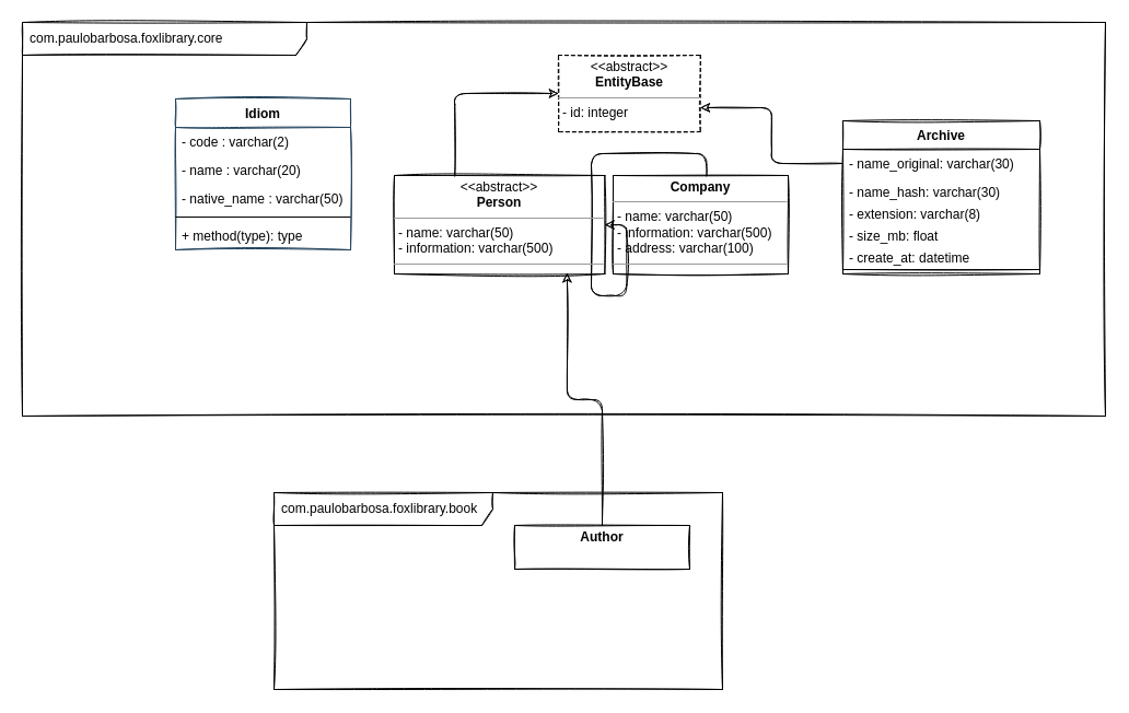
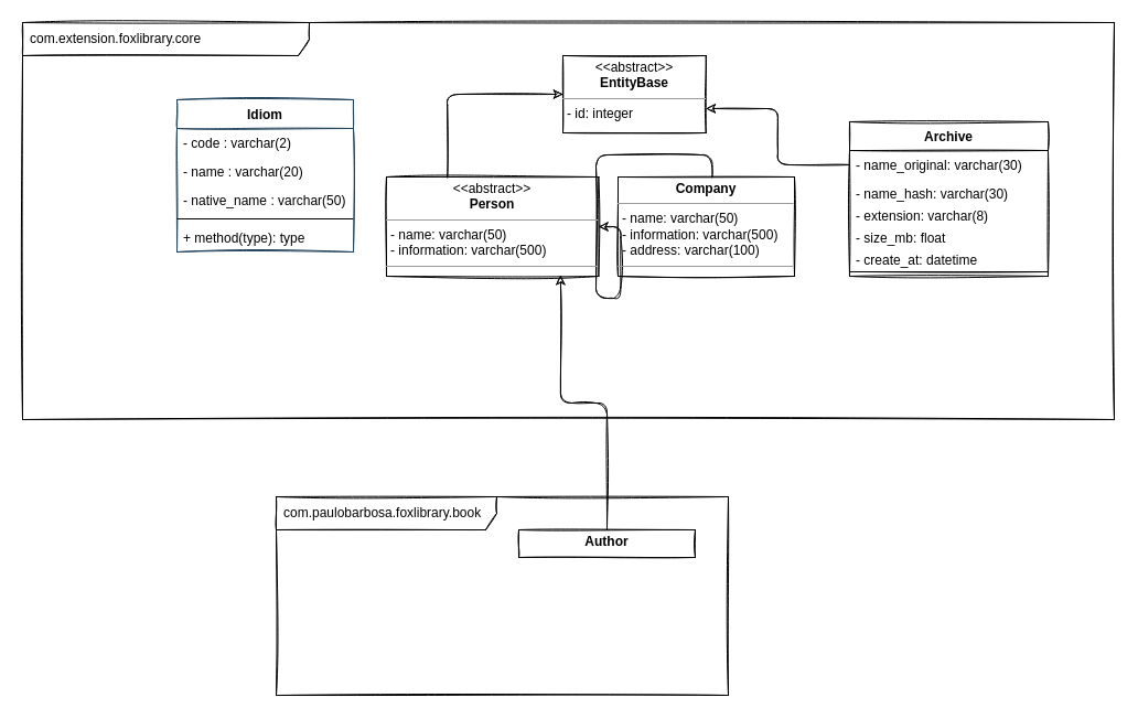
  <mxCell id="0" />
  <mxCell id="1" parent="0" />
- <mxCell id="2" value="com.paulobarbosa.foxlibrary.core" style="shape=umlFrame;whiteSpace=wrap;html=1;width=260;height=30;boundedLbl=1;verticalAlign=middle;align=left;spacingLeft=5;swimlaneFillColor=none;shadow=0;sketch=1;points=[];fillColor=none;" parent="1" vertex="1"><mxGeometry x="20" y="20" width="990" height="360" as="geometry" /></mxCell>
+ <mxCell id="2" value="com.extension.foxlibrary.core" style="shape=umlFrame;whiteSpace=wrap;html=1;width=260;height=30;boundedLbl=1;verticalAlign=middle;align=left;spacingLeft=5;swimlaneFillColor=none;shadow=0;sketch=1;points=[];fillColor=none;" parent="1" vertex="1"><mxGeometry x="20" y="20" width="990" height="360" as="geometry" /></mxCell>
  <mxCell id="3" value="com.paulobarbosa.foxlibrary.book" style="shape=umlFrame;whiteSpace=wrap;html=1;width=200;height=30;boundedLbl=1;verticalAlign=middle;align=left;spacingLeft=5;fontFamily=Helvetica;fontSize=12;shadow=0;sketch=1;fillColor=none;" parent="1" vertex="1"><mxGeometry x="250" y="450" width="410" height="180" as="geometry" /></mxCell>
  <mxCell id="4" style="edgeStyle=elbowEdgeStyle;rounded=1;orthogonalLoop=1;jettySize=auto;elbow=vertical;html=1;shadow=0;fontFamily=Helvetica;fontSize=12;entryX=0.821;entryY=0.991;entryDx=0;entryDy=0;entryPerimeter=0;sketch=1;fillColor=none;" parent="1" source="5" target="9" edge="1"><mxGeometry relative="1" as="geometry"><mxPoint x="570" y="280" as="targetPoint" /></mxGeometry></mxCell>
- <mxCell id="5" value="&lt;p style=&quot;margin:0px;margin-top:4px;text-align:center;&quot;&gt;&lt;b&gt;Author&lt;/b&gt;&lt;/p&gt;&lt;p style=&quot;margin:0px;margin-left:4px;&quot;&gt;&lt;br&gt;&lt;/p&gt;&lt;p style=&quot;margin:0px;margin-left:4px;&quot;&gt;&lt;br&gt;&lt;/p&gt;" style="verticalAlign=top;align=left;overflow=fill;fontSize=12;fontFamily=Helvetica;html=1;shadow=0;sketch=1;fillColor=none;" parent="1" vertex="1"><mxGeometry x="470" y="480" width="160" height="40" as="geometry" /></mxCell>
+ <mxCell id="5" value="&lt;p style=&quot;margin:0px;margin-top:4px;text-align:center;&quot;&gt;&lt;b&gt;Author&lt;/b&gt;&lt;/p&gt;&lt;p style=&quot;margin:0px;margin-left:4px;&quot;&gt;&lt;br&gt;&lt;/p&gt;&lt;p style=&quot;margin:0px;margin-left:4px;&quot;&gt;&lt;br&gt;&lt;/p&gt;" style="verticalAlign=top;align=left;overflow=fill;fontSize=12;fontFamily=Helvetica;html=1;shadow=0;sketch=1;fillColor=none;" parent="1" vertex="1"><mxGeometry x="470" y="480" width="160" height="25" as="geometry" /></mxCell>
  <mxCell id="6" style="edgeStyle=orthogonalEdgeStyle;rounded=1;orthogonalLoop=1;jettySize=auto;html=1;exitX=0.467;exitY=0.996;exitDx=0;exitDy=0;exitPerimeter=0;shadow=0;sketch=1;fillColor=none;" parent="1" source="7" target="9" edge="1"><mxGeometry relative="1" as="geometry" /></mxCell>
  <mxCell id="7" value="&lt;p style=&quot;margin:0px;margin-top:4px;text-align:center;&quot;&gt;&lt;b&gt;Company&lt;/b&gt;&lt;/p&gt;&lt;hr size=&quot;1&quot;&gt;&lt;p style=&quot;margin:0px;margin-left:4px;&quot;&gt;- name: varchar(50)&lt;/p&gt;&lt;p style=&quot;margin:0px;margin-left:4px;&quot;&gt;- information: varchar(500)&amp;nbsp;&lt;/p&gt;&lt;p style=&quot;margin:0px;margin-left:4px;&quot;&gt;- address: varchar(100)&lt;/p&gt;&lt;hr size=&quot;1&quot;&gt;&lt;p style=&quot;margin:0px;margin-left:4px;&quot;&gt;&lt;br&gt;&lt;/p&gt;" style="verticalAlign=top;align=left;overflow=fill;fontSize=12;fontFamily=Helvetica;html=1;glass=0;shadow=0;direction=west;sketch=1;fillColor=none;" parent="1" vertex="1"><mxGeometry x="560" y="160" width="160" height="90" as="geometry" /></mxCell>
- <mxCell id="8" value="&lt;p style=&quot;margin:0px;margin-top:4px;text-align:center;&quot;&gt;&amp;lt;&amp;lt;abstract&amp;gt;&amp;gt;&lt;b&gt;&lt;br&gt;EntityBase&lt;/b&gt;&lt;/p&gt;&lt;hr size=&quot;1&quot;&gt;&lt;p style=&quot;margin:0px;margin-left:4px;&quot;&gt;- id: integer&lt;/p&gt;&lt;p style=&quot;margin:0px;margin-left:4px;&quot;&gt;&lt;br&gt;&lt;/p&gt;" style="verticalAlign=top;align=left;overflow=fill;fontSize=12;fontFamily=Helvetica;html=1;shadow=0;sketch=1;fillColor=none;dashed=1;" parent="1" vertex="1"><mxGeometry x="510" y="50" width="129.71" height="70" as="geometry" /></mxCell>
- <mxCell id="9" value="&lt;p style=&quot;margin:0px;margin-top:4px;text-align:center;&quot;&gt;&amp;lt;&amp;lt;abstract&amp;gt;&amp;gt;&lt;br&gt;&lt;b&gt;Person&lt;/b&gt;&lt;br&gt;&lt;/p&gt;&lt;hr size=&quot;1&quot;&gt;&lt;p style=&quot;margin:0px;margin-left:4px;&quot;&gt;- name: varchar(50)&lt;/p&gt;&lt;p style=&quot;margin:0px;margin-left:4px;&quot;&gt;- information: varchar(500)&amp;nbsp;&lt;/p&gt;&lt;hr size=&quot;1&quot;&gt;&lt;p style=&quot;margin:0px;margin-left:4px;&quot;&gt;&lt;br&gt;&lt;/p&gt;" style="verticalAlign=top;align=left;overflow=fill;fontSize=12;fontFamily=Helvetica;html=1;glass=0;shadow=0;sketch=1;fillColor=none;" parent="1" vertex="1"><mxGeometry x="360" y="160" width="192.35" height="90" as="geometry" /></mxCell>
+ <mxCell id="8" value="&lt;p style=&quot;margin:0px;margin-top:4px;text-align:center;&quot;&gt;&amp;lt;&amp;lt;abstract&amp;gt;&amp;gt;&lt;b&gt;&lt;br&gt;EntityBase&lt;/b&gt;&lt;/p&gt;&lt;hr size=&quot;1&quot;&gt;&lt;p style=&quot;margin:0px;margin-left:4px;&quot;&gt;- id: integer&lt;/p&gt;&lt;p style=&quot;margin:0px;margin-left:4px;&quot;&gt;&lt;br&gt;&lt;/p&gt;" style="verticalAlign=top;align=left;overflow=fill;fontSize=12;fontFamily=Helvetica;html=1;shadow=0;sketch=1;fillColor=none;" parent="1" vertex="1"><mxGeometry x="510" y="50" width="129.71" height="70" as="geometry" /></mxCell>
+ <mxCell id="9" value="&lt;p style=&quot;margin:0px;margin-top:4px;text-align:center;&quot;&gt;&amp;lt;&amp;lt;abstract&amp;gt;&amp;gt;&lt;br&gt;&lt;b&gt;Person&lt;/b&gt;&lt;br&gt;&lt;/p&gt;&lt;hr size=&quot;1&quot;&gt;&lt;p style=&quot;margin:0px;margin-left:4px;&quot;&gt;- name: varchar(50)&lt;/p&gt;&lt;p style=&quot;margin:0px;margin-left:4px;&quot;&gt;- information: varchar(500)&amp;nbsp;&lt;/p&gt;&lt;hr size=&quot;1&quot;&gt;&lt;p style=&quot;margin:0px;margin-left:4px;&quot;&gt;&lt;br&gt;&lt;/p&gt;" style="verticalAlign=top;align=left;overflow=fill;fontSize=12;fontFamily=Helvetica;html=1;glass=0;shadow=0;sketch=1;fillColor=none;" parent="1" vertex="1"><mxGeometry x="350" y="160" width="192.35" height="90" as="geometry" /></mxCell>
  <mxCell id="10" style="edgeStyle=orthogonalEdgeStyle;orthogonalLoop=1;jettySize=auto;html=1;exitX=0.287;exitY=0.005;exitDx=0;exitDy=0;entryX=0;entryY=0.5;entryDx=0;entryDy=0;fontFamily=Helvetica;fontSize=12;shadow=0;rounded=1;exitPerimeter=0;jumpStyle=gap;sketch=1;fillColor=none;" parent="1" source="9" target="8" edge="1"><mxGeometry relative="1" as="geometry" /></mxCell>
  <mxCell id="11" value="Archive" style="swimlane;fontStyle=1;align=center;verticalAlign=top;childLayout=stackLayout;horizontal=1;startSize=26;horizontalStack=0;resizeParent=1;resizeParentMax=0;resizeLast=0;collapsible=1;marginBottom=0;shadow=0;rounded=0;swimlaneLine=1;glass=0;sketch=1;fillColor=none;" parent="1" vertex="1"><mxGeometry x="770" y="110" width="180" height="140" as="geometry"><mxRectangle x="680" y="410" width="80" height="30" as="alternateBounds" /></mxGeometry></mxCell>
  <mxCell id="12" value="- name_original: varchar(30)" style="text;strokeColor=none;fillColor=none;align=left;verticalAlign=top;spacingLeft=4;spacingRight=4;overflow=hidden;rotatable=0;points=[[0,0.5],[1,0.5]];portConstraint=eastwest;shadow=0;sketch=1;" parent="11" vertex="1"><mxGeometry y="26" width="180" height="26" as="geometry" /></mxCell>
  <mxCell id="13" value="- name_hash: varchar(30)" style="text;strokeColor=none;fillColor=none;align=left;verticalAlign=top;spacingLeft=4;spacingRight=4;overflow=hidden;rotatable=0;points=[[0,0.5],[1,0.5]];portConstraint=eastwest;shadow=0;sketch=1;" parent="11" vertex="1"><mxGeometry y="52" width="180" height="20" as="geometry" /></mxCell>
  <mxCell id="14" value="- extension: varchar(8)" style="text;strokeColor=none;fillColor=none;align=left;verticalAlign=top;spacingLeft=4;spacingRight=4;overflow=hidden;rotatable=0;points=[[0,0.5],[1,0.5]];portConstraint=eastwest;shadow=0;sketch=1;" parent="11" vertex="1"><mxGeometry y="72" width="180" height="20" as="geometry" /></mxCell>
  <mxCell id="15" value="- size_mb: float" style="text;strokeColor=none;fillColor=none;align=left;verticalAlign=top;spacingLeft=4;spacingRight=4;overflow=hidden;rotatable=0;points=[[0,0.5],[1,0.5]];portConstraint=eastwest;shadow=0;sketch=1;" parent="11" vertex="1"><mxGeometry y="92" width="180" height="20" as="geometry" /></mxCell>
  <mxCell id="16" value="- create_at: datetime" style="text;strokeColor=none;fillColor=none;align=left;verticalAlign=top;spacingLeft=4;spacingRight=4;overflow=hidden;rotatable=0;points=[[0,0.5],[1,0.5]];portConstraint=eastwest;shadow=0;sketch=1;" parent="11" vertex="1"><mxGeometry y="112" width="180" height="20" as="geometry" /></mxCell>
  <mxCell id="17" value="" style="line;strokeWidth=1;fillColor=none;align=left;verticalAlign=middle;spacingTop=-1;spacingLeft=3;spacingRight=3;rotatable=0;labelPosition=right;points=[];portConstraint=eastwest;shadow=0;sketch=1;" parent="11" vertex="1"><mxGeometry y="132" width="180" height="8" as="geometry" /></mxCell>
  <mxCell id="18" style="edgeStyle=orthogonalEdgeStyle;rounded=1;jumpStyle=gap;orthogonalLoop=1;jettySize=auto;html=1;entryX=1;entryY=0.685;entryDx=0;entryDy=0;entryPerimeter=0;shadow=0;sketch=1;fillColor=none;" parent="1" source="12" target="8" edge="1"><mxGeometry relative="1" as="geometry"><mxPoint x="650" y="98" as="targetPoint" /></mxGeometry></mxCell>
  <mxCell id="19" value="Idiom" style="swimlane;fontStyle=1;align=center;verticalAlign=top;childLayout=stackLayout;horizontal=1;startSize=26;horizontalStack=0;resizeParent=1;resizeParentMax=0;resizeLast=0;collapsible=1;marginBottom=0;shadow=0;rounded=0;glass=0;sketch=1;fillColor=none;strokeColor=#23445d;gradientColor=none;swimlaneFillColor=none;" vertex="1" parent="1"><mxGeometry x="160" y="90" width="160" height="138" as="geometry"><mxRectangle x="70" y="390" width="70" height="30" as="alternateBounds" /></mxGeometry></mxCell>
  <mxCell id="20" value="- code : varchar(2)&#10;&#10;" style="text;align=left;verticalAlign=top;spacingLeft=4;spacingRight=4;overflow=hidden;rotatable=0;points=[[0,0.5],[1,0.5]];portConstraint=eastwest;fillColor=none;" vertex="1" parent="19"><mxGeometry y="26" width="160" height="26" as="geometry" /></mxCell>
  <mxCell id="21" value="- name : varchar(20)&#10;&#10;" style="text;align=left;verticalAlign=top;spacingLeft=4;spacingRight=4;overflow=hidden;rotatable=0;points=[[0,0.5],[1,0.5]];portConstraint=eastwest;fillColor=none;" vertex="1" parent="19"><mxGeometry y="52" width="160" height="26" as="geometry" /></mxCell>
  <mxCell id="22" value="- native_name : varchar(50)&#10;&#10;" style="text;align=left;verticalAlign=top;spacingLeft=4;spacingRight=4;overflow=hidden;rotatable=0;points=[[0,0.5],[1,0.5]];portConstraint=eastwest;fillColor=none;" vertex="1" parent="19"><mxGeometry y="78" width="160" height="26" as="geometry" /></mxCell>
  <mxCell id="23" value="" style="line;strokeWidth=1;align=left;verticalAlign=middle;spacingTop=-1;spacingLeft=3;spacingRight=3;rotatable=0;labelPosition=right;points=[];portConstraint=eastwest;fillColor=none;" vertex="1" parent="19"><mxGeometry y="104" width="160" height="8" as="geometry" /></mxCell>
  <mxCell id="24" value="+ method(type): type" style="text;align=left;verticalAlign=top;spacingLeft=4;spacingRight=4;overflow=hidden;rotatable=0;points=[[0,0.5],[1,0.5]];portConstraint=eastwest;fillColor=none;" vertex="1" parent="19"><mxGeometry y="112" width="160" height="26" as="geometry" /></mxCell>
